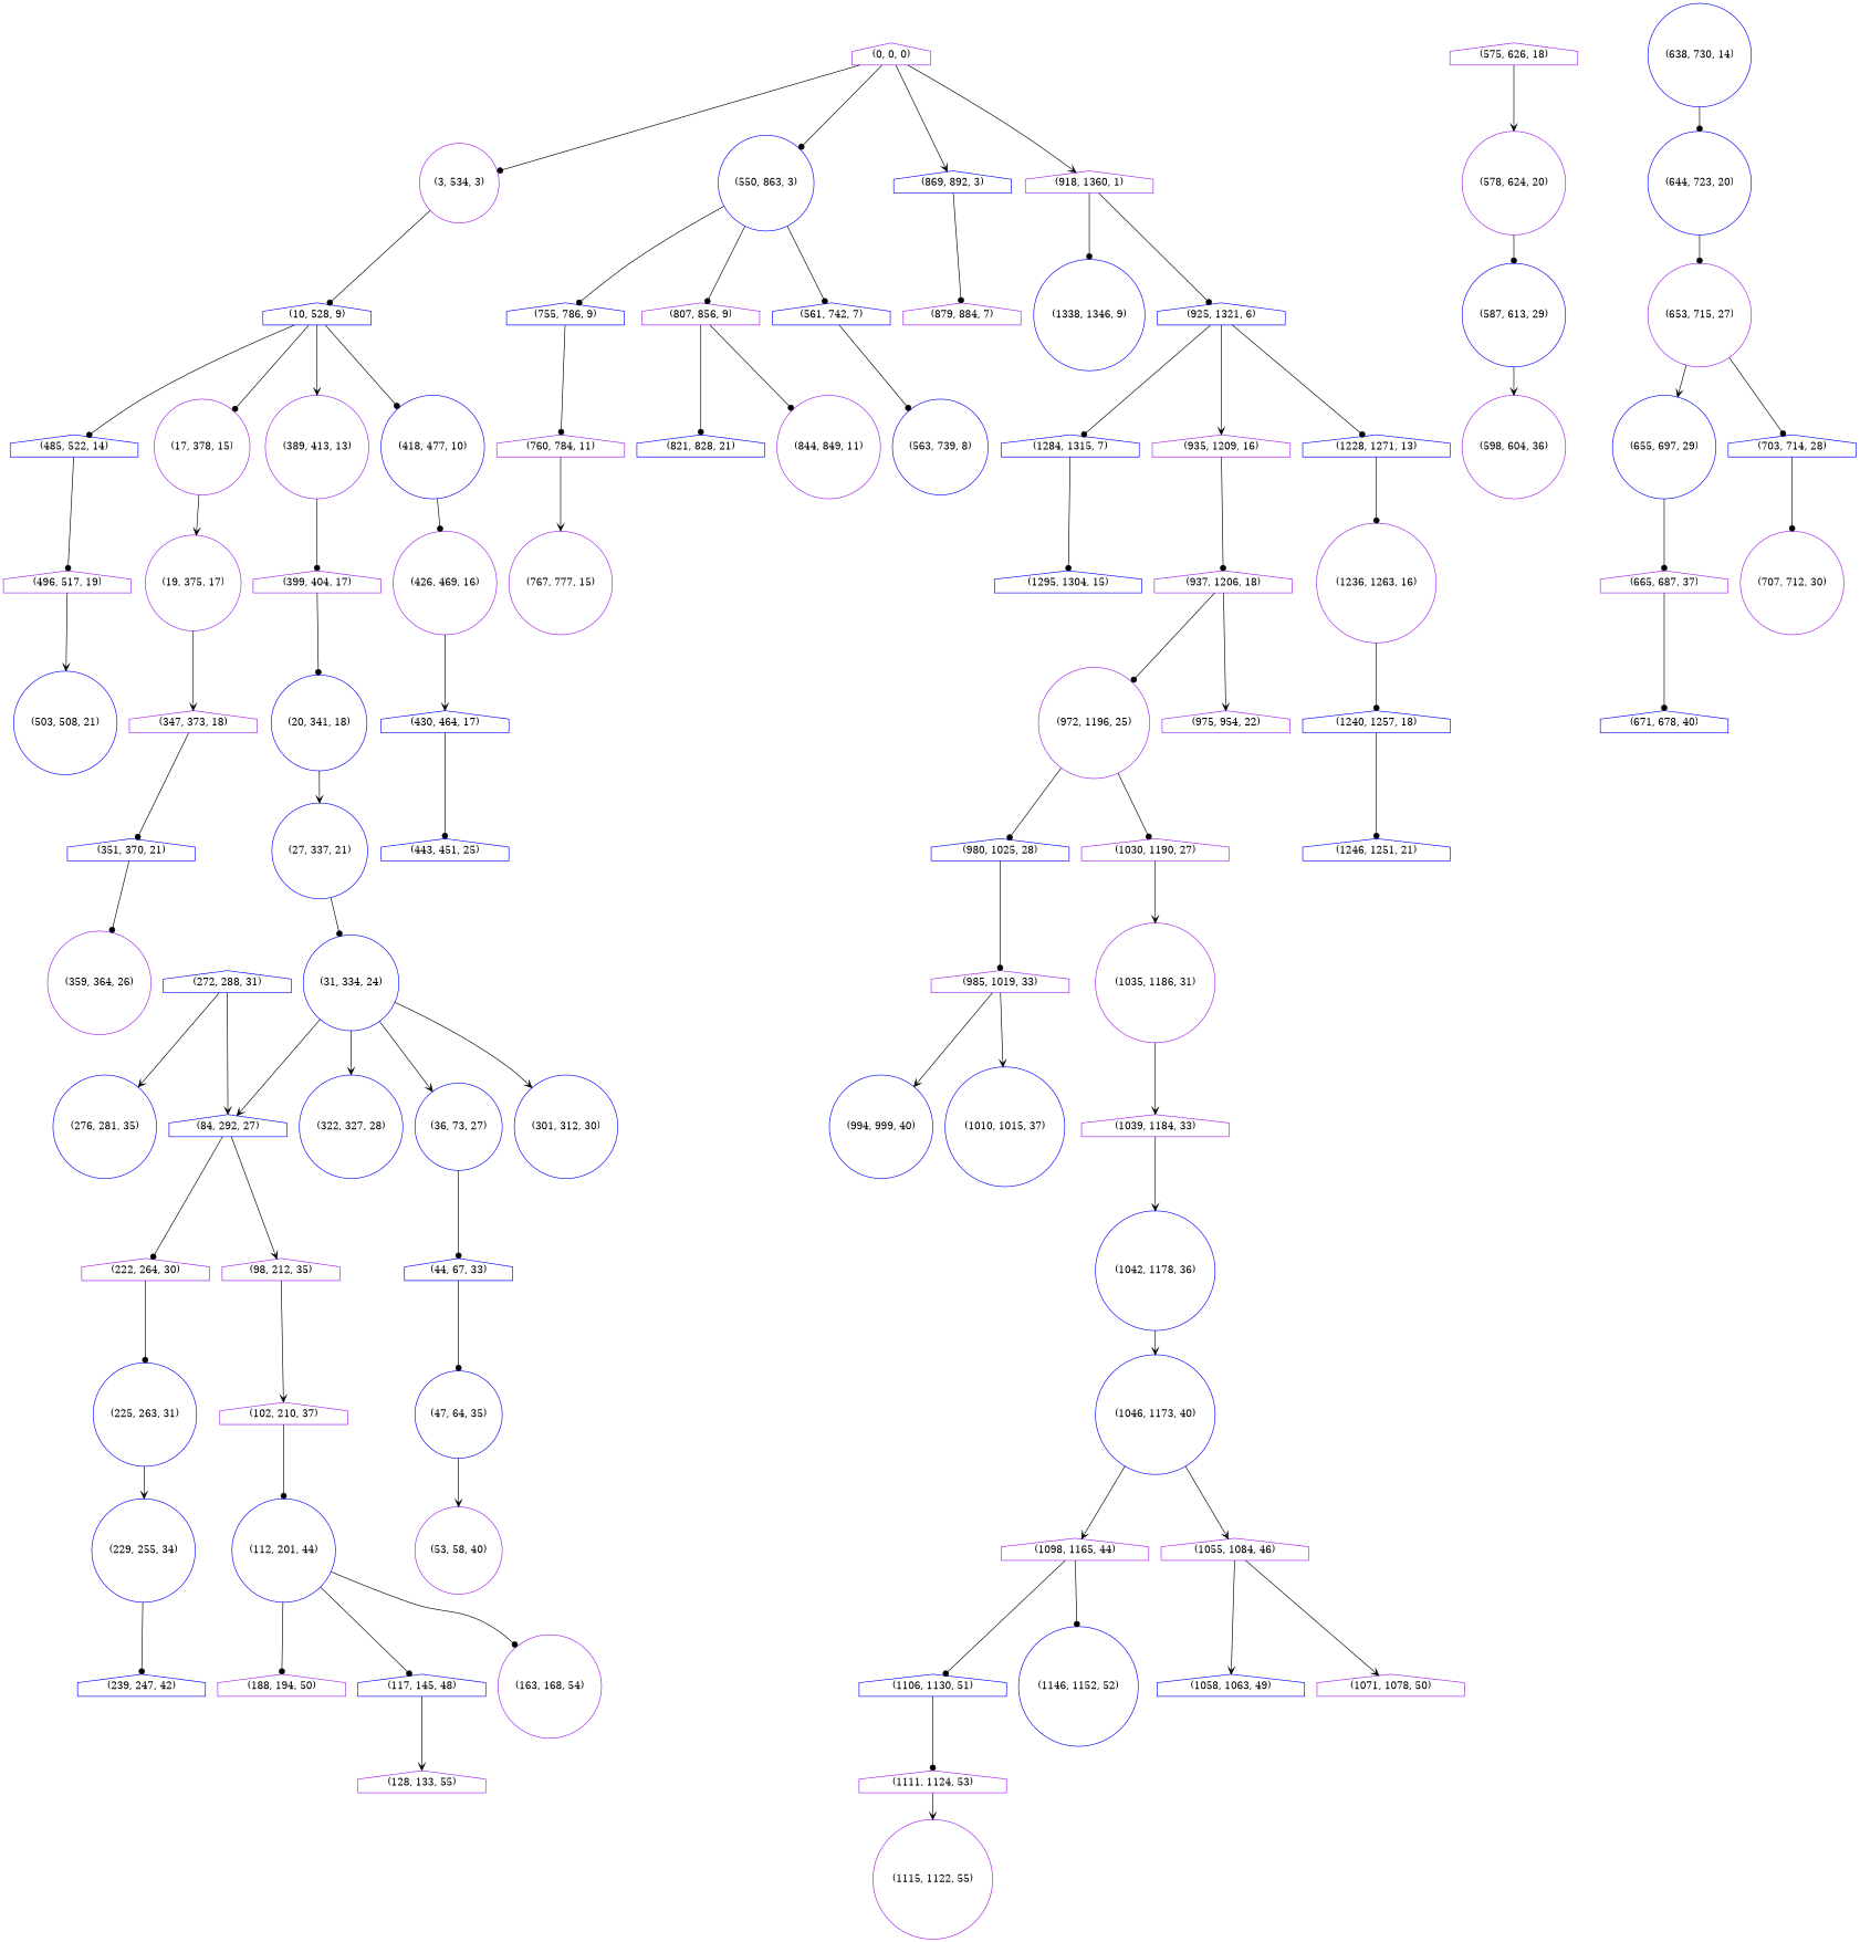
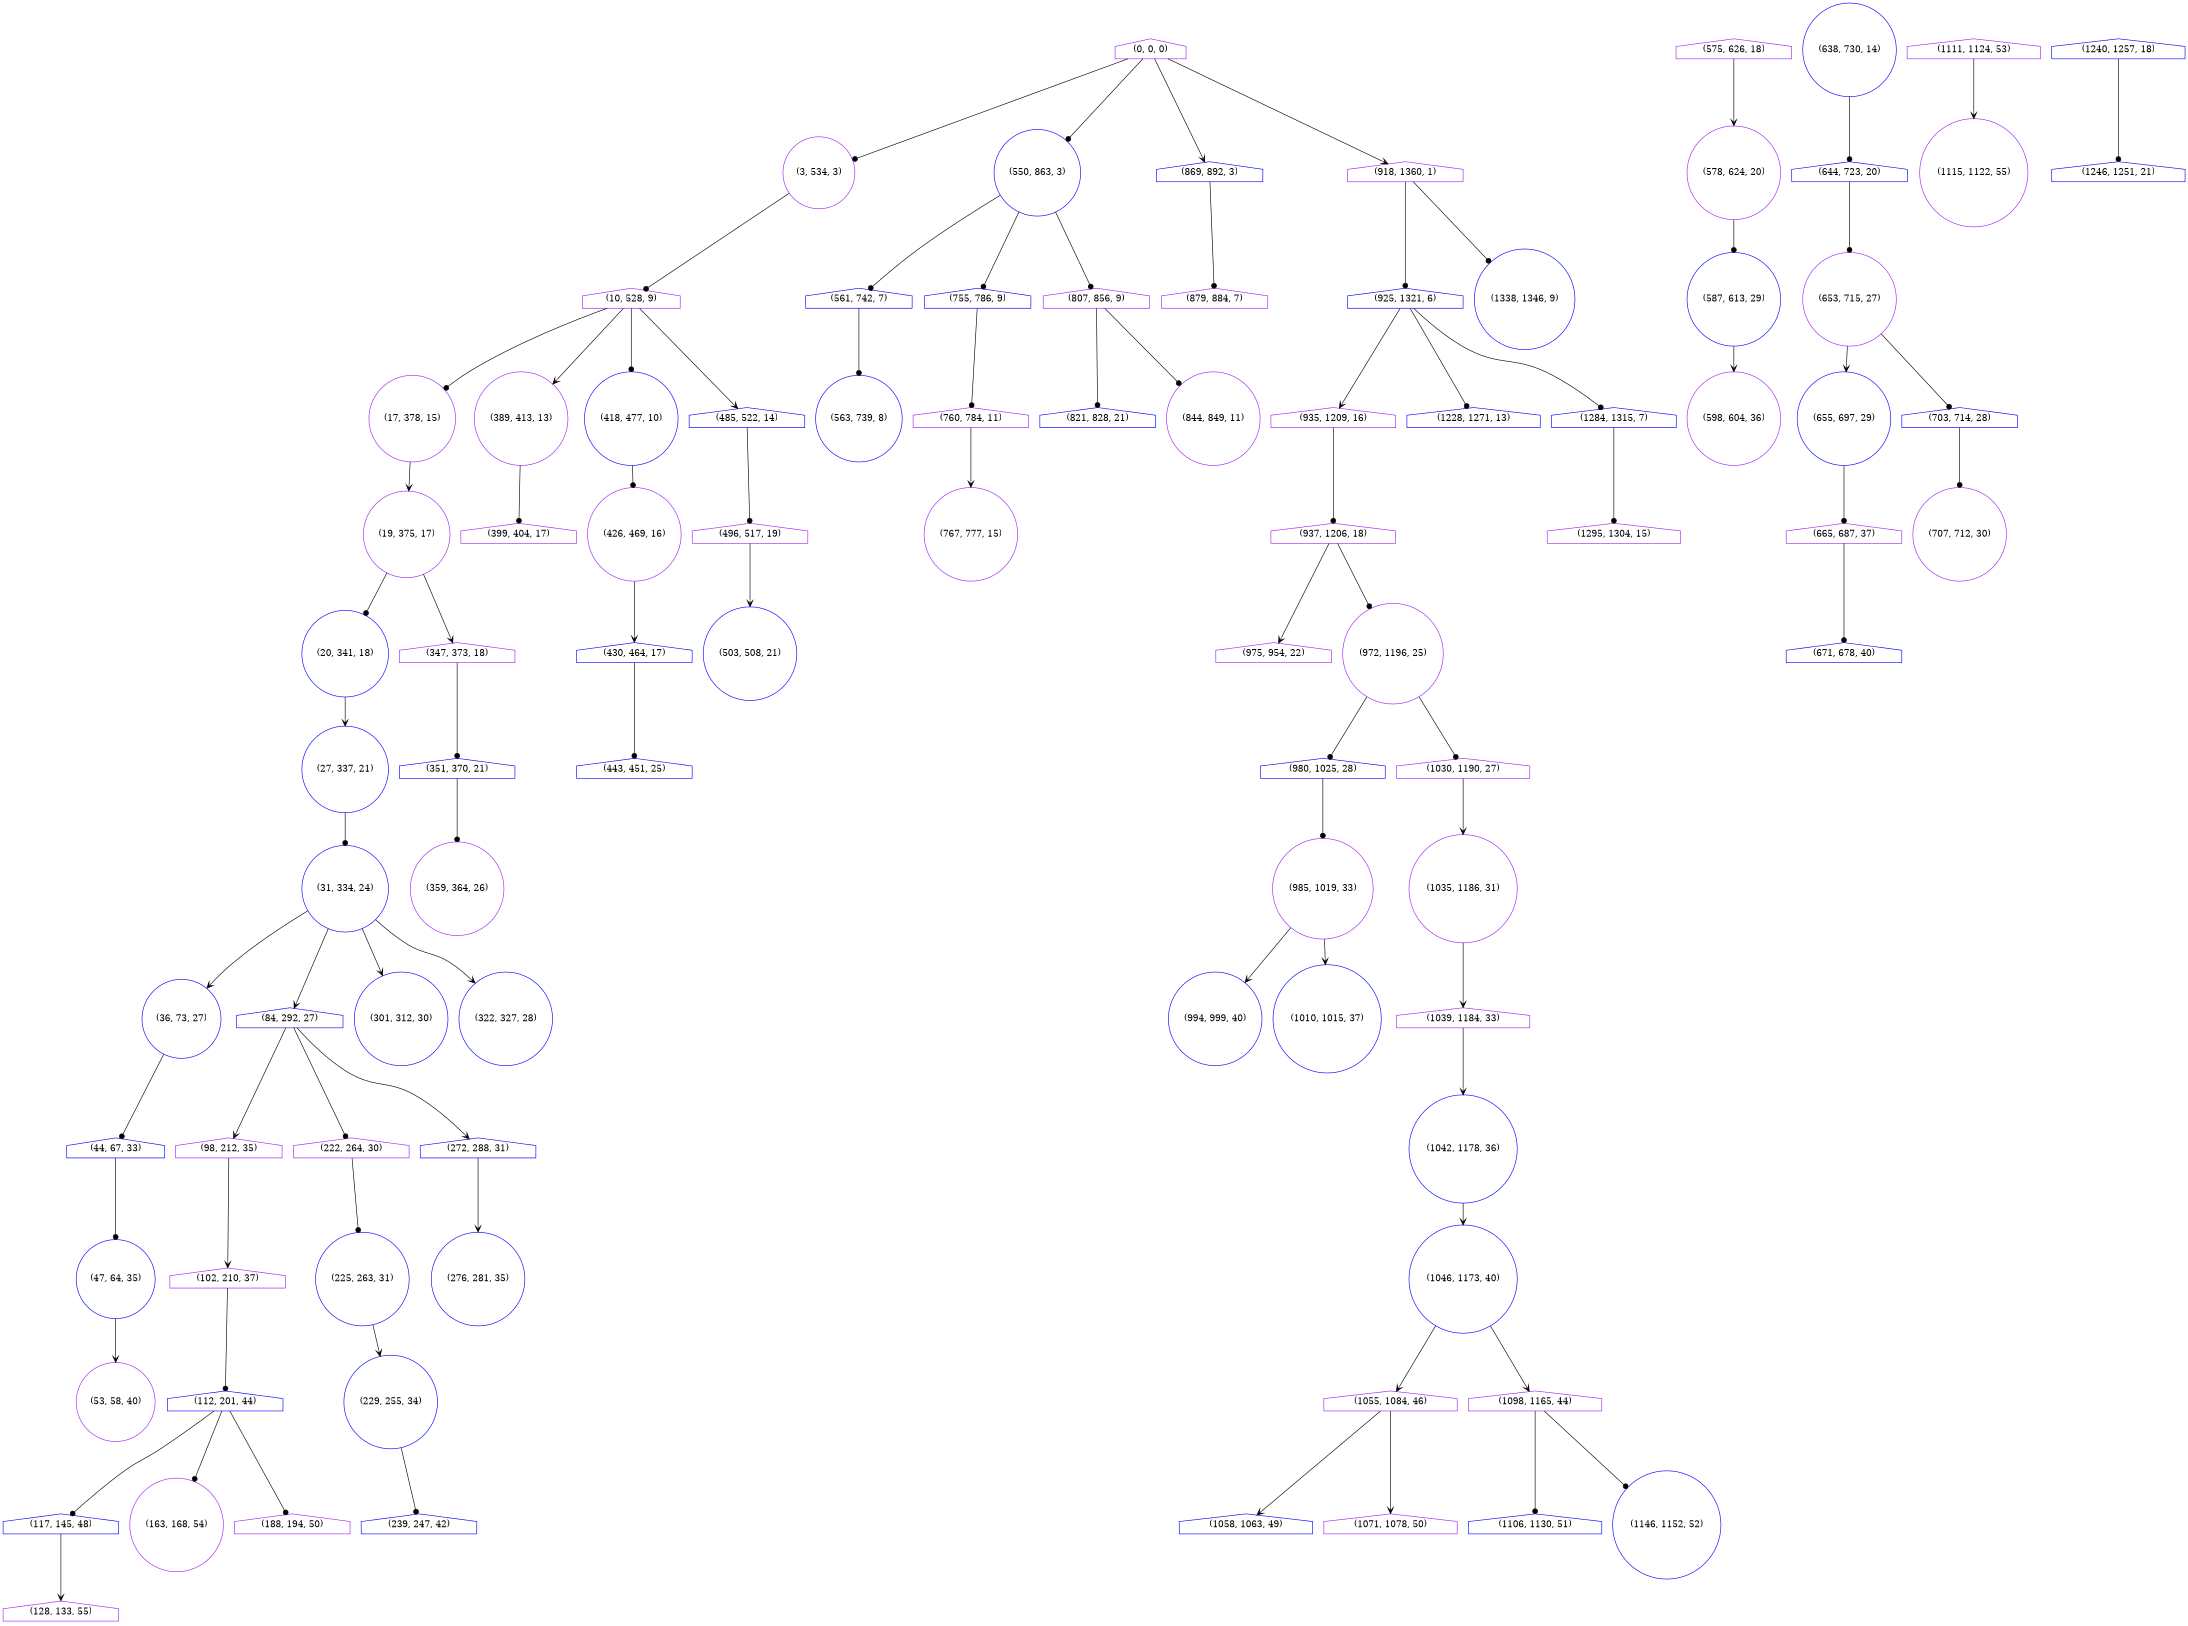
  digraph {
    node [color=blue shape=house]
    edge [arrowhead=dot]
    "(0, 0, 0)" [color=purple]
    "(3, 534, 3)" [color=purple shape=circle]
    "(550, 863, 3)" [shape=circle]
    "(869, 892, 3)"
    "(918, 1360, 1)" [color=purple]
-   "(10, 528, 9)"
+   "(10, 528, 9)" [color=purple]
    "(561, 742, 7)"
    "(755, 786, 9)"
    "(807, 856, 9)" [color=purple]
    "(879, 884, 7)" [color=purple]
    "(925, 1321, 6)"
    "(1338, 1346, 9)" [shape=circle]
    "(17, 378, 15)" [color=purple shape=circle]
    "(389, 413, 13)" [color=purple shape=circle]
    "(418, 477, 10)" [shape=circle]
    "(485, 522, 14)"
    "(19, 375, 17)" [color=purple shape=circle]
    "(399, 404, 17)" [color=purple]
    "(426, 469, 16)" [color=purple shape=circle]
    "(496, 517, 19)" [color=purple]
    "(20, 341, 18)" [shape=circle]
    "(347, 373, 18)" [color=purple]
    "(27, 337, 21)" [shape=circle]
    "(351, 370, 21)"
    "(31, 334, 24)" [shape=circle]
    "(36, 73, 27)" [shape=circle]
    "(84, 292, 27)"
    "(301, 312, 30)" [shape=circle]
    "(322, 327, 28)" [shape=circle]
    "(44, 67, 33)"
    "(98, 212, 35)" [color=purple]
    "(222, 264, 30)" [color=purple]
    "(272, 288, 31)"
    "(47, 64, 35)" [shape=circle]
    "(53, 58, 40)" [color=purple shape=circle]
    "(102, 210, 37)" [color=purple]
    "(225, 263, 31)" [shape=circle]
    "(276, 281, 35)" [shape=circle]
-   "(112, 201, 44)" [shape=circle]
+   "(112, 201, 44)"
    "(117, 145, 48)"
    "(163, 168, 54)" [color=purple shape=circle]
    "(188, 194, 50)" [color=purple]
    "(128, 133, 55)" [color=purple]
    "(229, 255, 34)" [shape=circle]
    "(239, 247, 42)"
    "(359, 364, 26)" [color=purple shape=circle]
    "(430, 464, 17)"
    "(443, 451, 25)"
    "(503, 508, 21)" [shape=circle]
    "(563, 739, 8)" [shape=circle]
    "(760, 784, 11)" [color=purple]
    "(821, 828, 21)"
    "(844, 849, 11)" [color=purple shape=circle]
    "(575, 626, 18)" [color=purple]
    "(578, 624, 20)" [color=purple shape=circle]
    "(638, 730, 14)" [shape=circle]
-   "(644, 723, 20)" [shape=circle]
+   "(644, 723, 20)"
    "(587, 613, 29)" [shape=circle]
    "(598, 604, 36)" [color=purple shape=circle]
    "(653, 715, 27)" [color=purple shape=circle]
    "(655, 697, 29)" [shape=circle]
    "(703, 714, 28)"
    "(665, 687, 37)" [color=purple]
    "(707, 712, 30)" [color=purple shape=circle]
    "(671, 678, 40)"
    "(767, 777, 15)" [color=purple shape=circle]
    "(935, 1209, 16)" [color=purple]
    "(1228, 1271, 13)"
    "(1284, 1315, 7)"
    "(937, 1206, 18)" [color=purple]
-   "(1236, 1263, 16)" [color=purple shape=circle]
-   "(1295, 1304, 15)"
+   "(1295, 1304, 15)" [color=purple]
    n73 [color=purple label="(975, 954, 22)"]
    "(972, 1196, 25)" [color=purple shape=circle]
    "(980, 1025, 28)"
    "(1030, 1190, 27)" [color=purple]
-   "(985, 1019, 33)" [color=purple]
+   "(985, 1019, 33)" [color=purple shape=circle]
    "(1035, 1186, 31)" [color=purple shape=circle]
    "(994, 999, 40)" [shape=circle]
    "(1010, 1015, 37)" [shape=circle]
    "(1039, 1184, 33)" [color=purple]
    "(1042, 1178, 36)" [shape=circle]
    "(1046, 1173, 40)" [shape=circle]
    "(1055, 1084, 46)" [color=purple]
    "(1098, 1165, 44)" [color=purple]
    "(1058, 1063, 49)"
    "(1071, 1078, 50)" [color=purple]
    "(1106, 1130, 51)"
    "(1146, 1152, 52)" [shape=circle]
    "(1111, 1124, 53)" [color=purple]
    "(1115, 1122, 55)" [color=purple shape=circle]
    "(1240, 1257, 18)"
    "(1246, 1251, 21)"
    "(0, 0, 0)" -> "(3, 534, 3)"
    "(0, 0, 0)" -> "(550, 863, 3)"
    "(0, 0, 0)" -> "(869, 892, 3)" [arrowhead=vee]
    "(0, 0, 0)" -> "(918, 1360, 1)" [arrowhead=vee]
    "(3, 534, 3)" -> "(10, 528, 9)"
    "(550, 863, 3)" -> "(561, 742, 7)"
    "(550, 863, 3)" -> "(755, 786, 9)"
    "(550, 863, 3)" -> "(807, 856, 9)"
    "(869, 892, 3)" -> "(879, 884, 7)"
    "(918, 1360, 1)" -> "(925, 1321, 6)"
    "(918, 1360, 1)" -> "(1338, 1346, 9)"
    "(10, 528, 9)" -> "(17, 378, 15)"
    "(10, 528, 9)" -> "(389, 413, 13)" [arrowhead=vee]
    "(10, 528, 9)" -> "(418, 477, 10)"
-   "(10, 528, 9)" -> "(485, 522, 14)"
+   "(10, 528, 9)" -> "(485, 522, 14)" [arrowhead=vee]
    "(561, 742, 7)" -> "(563, 739, 8)"
    "(755, 786, 9)" -> "(760, 784, 11)"
    "(807, 856, 9)" -> "(821, 828, 21)"
    "(807, 856, 9)" -> "(844, 849, 11)"
    "(925, 1321, 6)" -> "(935, 1209, 16)" [arrowhead=vee]
    "(925, 1321, 6)" -> "(1228, 1271, 13)"
    "(925, 1321, 6)" -> "(1284, 1315, 7)"
    "(17, 378, 15)" -> "(19, 375, 17)" [arrowhead=vee]
    "(389, 413, 13)" -> "(399, 404, 17)"
    "(418, 477, 10)" -> "(426, 469, 16)"
    "(485, 522, 14)" -> "(496, 517, 19)"
-   "(399, 404, 17)" -> "(20, 341, 18)"
+   "(19, 375, 17)" -> "(20, 341, 18)"
    "(19, 375, 17)" -> "(347, 373, 18)" [arrowhead=vee]
    "(426, 469, 16)" -> "(430, 464, 17)" [arrowhead=vee]
    "(496, 517, 19)" -> "(503, 508, 21)" [arrowhead=vee]
    "(20, 341, 18)" -> "(27, 337, 21)" [arrowhead=vee]
    "(347, 373, 18)" -> "(351, 370, 21)"
    "(27, 337, 21)" -> "(31, 334, 24)"
    "(351, 370, 21)" -> "(359, 364, 26)"
    "(31, 334, 24)" -> "(36, 73, 27)" [arrowhead=vee]
    "(31, 334, 24)" -> "(84, 292, 27)" [arrowhead=vee]
    "(31, 334, 24)" -> "(301, 312, 30)" [arrowhead=vee]
    "(31, 334, 24)" -> "(322, 327, 28)" [arrowhead=vee]
    "(36, 73, 27)" -> "(44, 67, 33)"
    "(84, 292, 27)" -> "(98, 212, 35)" [arrowhead=vee]
    "(84, 292, 27)" -> "(222, 264, 30)"
-   "(272, 288, 31)" -> "(84, 292, 27)" [arrowhead=vee]
+   "(84, 292, 27)" -> "(272, 288, 31)" [arrowhead=vee]
    "(44, 67, 33)" -> "(47, 64, 35)"
    "(98, 212, 35)" -> "(102, 210, 37)" [arrowhead=vee]
    "(222, 264, 30)" -> "(225, 263, 31)"
    "(272, 288, 31)" -> "(276, 281, 35)" [arrowhead=vee]
    "(47, 64, 35)" -> "(53, 58, 40)" [arrowhead=vee]
    "(102, 210, 37)" -> "(112, 201, 44)"
    "(225, 263, 31)" -> "(229, 255, 34)" [arrowhead=vee]
    "(112, 201, 44)" -> "(117, 145, 48)"
    "(112, 201, 44)" -> "(163, 168, 54)"
    "(112, 201, 44)" -> "(188, 194, 50)"
    "(117, 145, 48)" -> "(128, 133, 55)" [arrowhead=vee]
    "(229, 255, 34)" -> "(239, 247, 42)"
    "(430, 464, 17)" -> "(443, 451, 25)"
    "(760, 784, 11)" -> "(767, 777, 15)" [arrowhead=vee]
    "(575, 626, 18)" -> "(578, 624, 20)" [arrowhead=vee]
    "(578, 624, 20)" -> "(587, 613, 29)"
    "(638, 730, 14)" -> "(644, 723, 20)"
    "(644, 723, 20)" -> "(653, 715, 27)"
    "(587, 613, 29)" -> "(598, 604, 36)" [arrowhead=vee]
    "(653, 715, 27)" -> "(655, 697, 29)" [arrowhead=vee]
    "(653, 715, 27)" -> "(703, 714, 28)"
    "(655, 697, 29)" -> "(665, 687, 37)"
    "(703, 714, 28)" -> "(707, 712, 30)"
    "(665, 687, 37)" -> "(671, 678, 40)"
    "(935, 1209, 16)" -> "(937, 1206, 18)"
-   "(1228, 1271, 13)" -> "(1236, 1263, 16)"
    "(1284, 1315, 7)" -> "(1295, 1304, 15)"
    "(937, 1206, 18)" -> n73 [arrowhead=vee]
    "(937, 1206, 18)" -> "(972, 1196, 25)"
-   "(1236, 1263, 16)" -> "(1240, 1257, 18)"
    "(972, 1196, 25)" -> "(980, 1025, 28)"
    "(972, 1196, 25)" -> "(1030, 1190, 27)"
    "(980, 1025, 28)" -> "(985, 1019, 33)"
    "(1030, 1190, 27)" -> "(1035, 1186, 31)" [arrowhead=vee]
    "(985, 1019, 33)" -> "(994, 999, 40)" [arrowhead=vee]
    "(985, 1019, 33)" -> "(1010, 1015, 37)" [arrowhead=vee]
    "(1035, 1186, 31)" -> "(1039, 1184, 33)" [arrowhead=vee]
    "(1039, 1184, 33)" -> "(1042, 1178, 36)" [arrowhead=vee]
    "(1042, 1178, 36)" -> "(1046, 1173, 40)" [arrowhead=vee]
    "(1046, 1173, 40)" -> "(1055, 1084, 46)" [arrowhead=vee]
    "(1046, 1173, 40)" -> "(1098, 1165, 44)" [arrowhead=vee]
    "(1055, 1084, 46)" -> "(1058, 1063, 49)" [arrowhead=vee]
    "(1055, 1084, 46)" -> "(1071, 1078, 50)" [arrowhead=vee]
    "(1098, 1165, 44)" -> "(1106, 1130, 51)"
    "(1098, 1165, 44)" -> "(1146, 1152, 52)"
-   "(1106, 1130, 51)" -> "(1111, 1124, 53)"
    "(1111, 1124, 53)" -> "(1115, 1122, 55)" [arrowhead=vee]
    "(1240, 1257, 18)" -> "(1246, 1251, 21)"
  }
